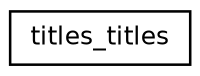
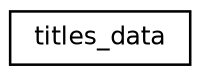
  digraph {
    rankdir=LR
-   n1 [color=black fillcolor=white fontname=Helvetica fontsize=10 height=0.2 label=titles_titles shape=record style=filled width=0.4]
+   n1 [color=black fillcolor=white fontname=Helvetica fontsize=10 height=0.2 label=titles_data shape=record style=filled width=0.4]
  }
